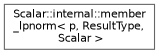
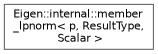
  digraph {
    rankdir=LR
-   n1 [color=grey40 fillcolor=white fontname=Helvetica fontsize=10 height=0.2 label="Scalar::internal::member\l_lpnorm\< p, ResultType,\l Scalar \>" shape=box style=filled width=0.4]
+   n1 [color=grey40 fillcolor=white fontname=Helvetica fontsize=10 height=0.2 label="Eigen::internal::member\l_lpnorm\< p, ResultType,\l Scalar \>" shape=box style=filled width=0.4]
  }
